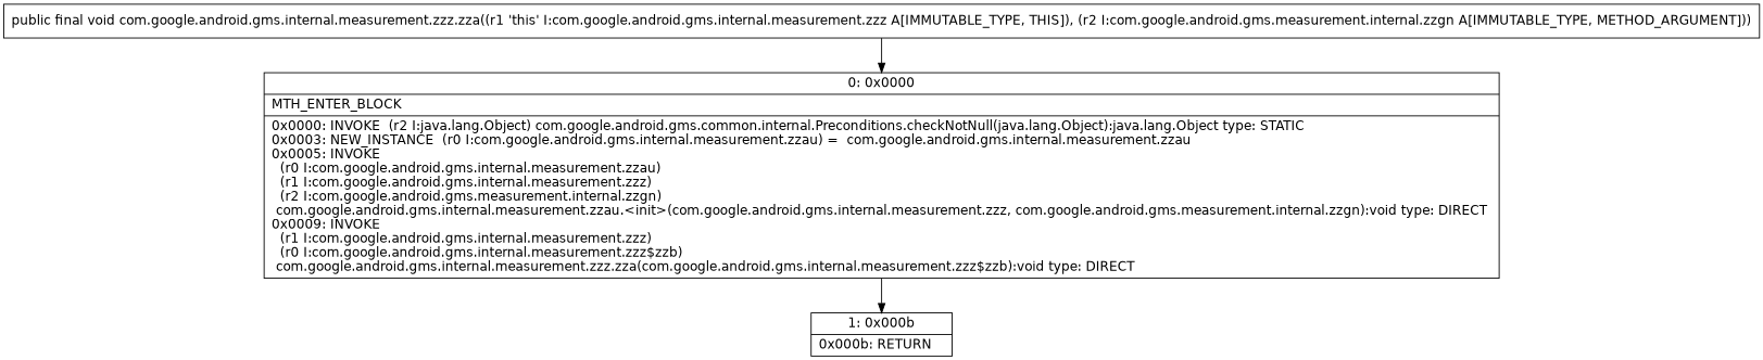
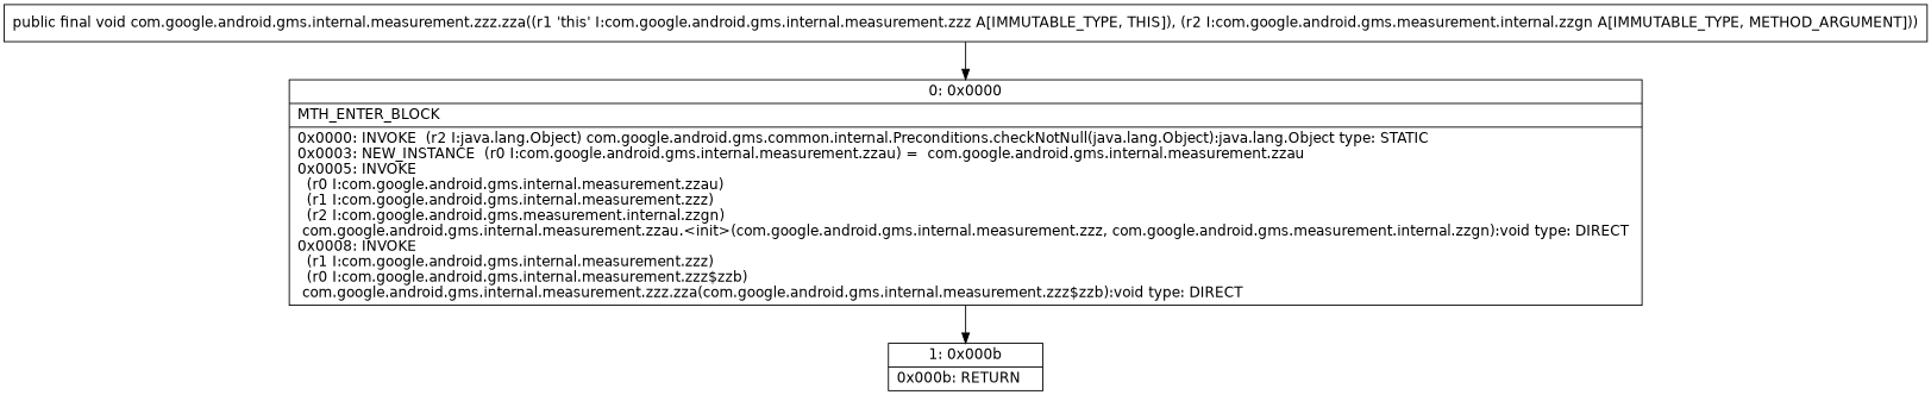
  digraph {
    fontname="DejaVu Sans"
    node [shape=record fontname="DejaVu Sans"]
    edge [fontname="DejaVu Sans"]
-   n1 [label="{0\:\ 0x0000|MTH_ENTER_BLOCK\l|0x0000: INVOKE  (r2 I:java.lang.Object) com.google.android.gms.common.internal.Preconditions.checkNotNull(java.lang.Object):java.lang.Object type: STATIC \l0x0003: NEW_INSTANCE  (r0 I:com.google.android.gms.internal.measurement.zzau) =  com.google.android.gms.internal.measurement.zzau \l0x0005: INVOKE  \l  (r0 I:com.google.android.gms.internal.measurement.zzau)\l  (r1 I:com.google.android.gms.internal.measurement.zzz)\l  (r2 I:com.google.android.gms.measurement.internal.zzgn)\l com.google.android.gms.internal.measurement.zzau.\<init\>(com.google.android.gms.internal.measurement.zzz, com.google.android.gms.measurement.internal.zzgn):void type: DIRECT \l0x0009: INVOKE  \l  (r1 I:com.google.android.gms.internal.measurement.zzz)\l  (r0 I:com.google.android.gms.internal.measurement.zzz$zzb)\l com.google.android.gms.internal.measurement.zzz.zza(com.google.android.gms.internal.measurement.zzz$zzb):void type: DIRECT \l}"]
+   n1 [label="{0\:\ 0x0000|MTH_ENTER_BLOCK\l|0x0000: INVOKE  (r2 I:java.lang.Object) com.google.android.gms.common.internal.Preconditions.checkNotNull(java.lang.Object):java.lang.Object type: STATIC \l0x0003: NEW_INSTANCE  (r0 I:com.google.android.gms.internal.measurement.zzau) =  com.google.android.gms.internal.measurement.zzau \l0x0005: INVOKE  \l  (r0 I:com.google.android.gms.internal.measurement.zzau)\l  (r1 I:com.google.android.gms.internal.measurement.zzz)\l  (r2 I:com.google.android.gms.measurement.internal.zzgn)\l com.google.android.gms.internal.measurement.zzau.\<init\>(com.google.android.gms.internal.measurement.zzz, com.google.android.gms.measurement.internal.zzgn):void type: DIRECT \l0x0008: INVOKE  \l  (r1 I:com.google.android.gms.internal.measurement.zzz)\l  (r0 I:com.google.android.gms.internal.measurement.zzz$zzb)\l com.google.android.gms.internal.measurement.zzz.zza(com.google.android.gms.internal.measurement.zzz$zzb):void type: DIRECT \l}"]
    n2 [label="{1\:\ 0x000b|0x000b: RETURN   \l}"]
    n3 [label="{public final void com.google.android.gms.internal.measurement.zzz.zza((r1 'this' I:com.google.android.gms.internal.measurement.zzz A[IMMUTABLE_TYPE, THIS]), (r2 I:com.google.android.gms.measurement.internal.zzgn A[IMMUTABLE_TYPE, METHOD_ARGUMENT])) }"]
    n1 -> n2
    n3 -> n1
  }
